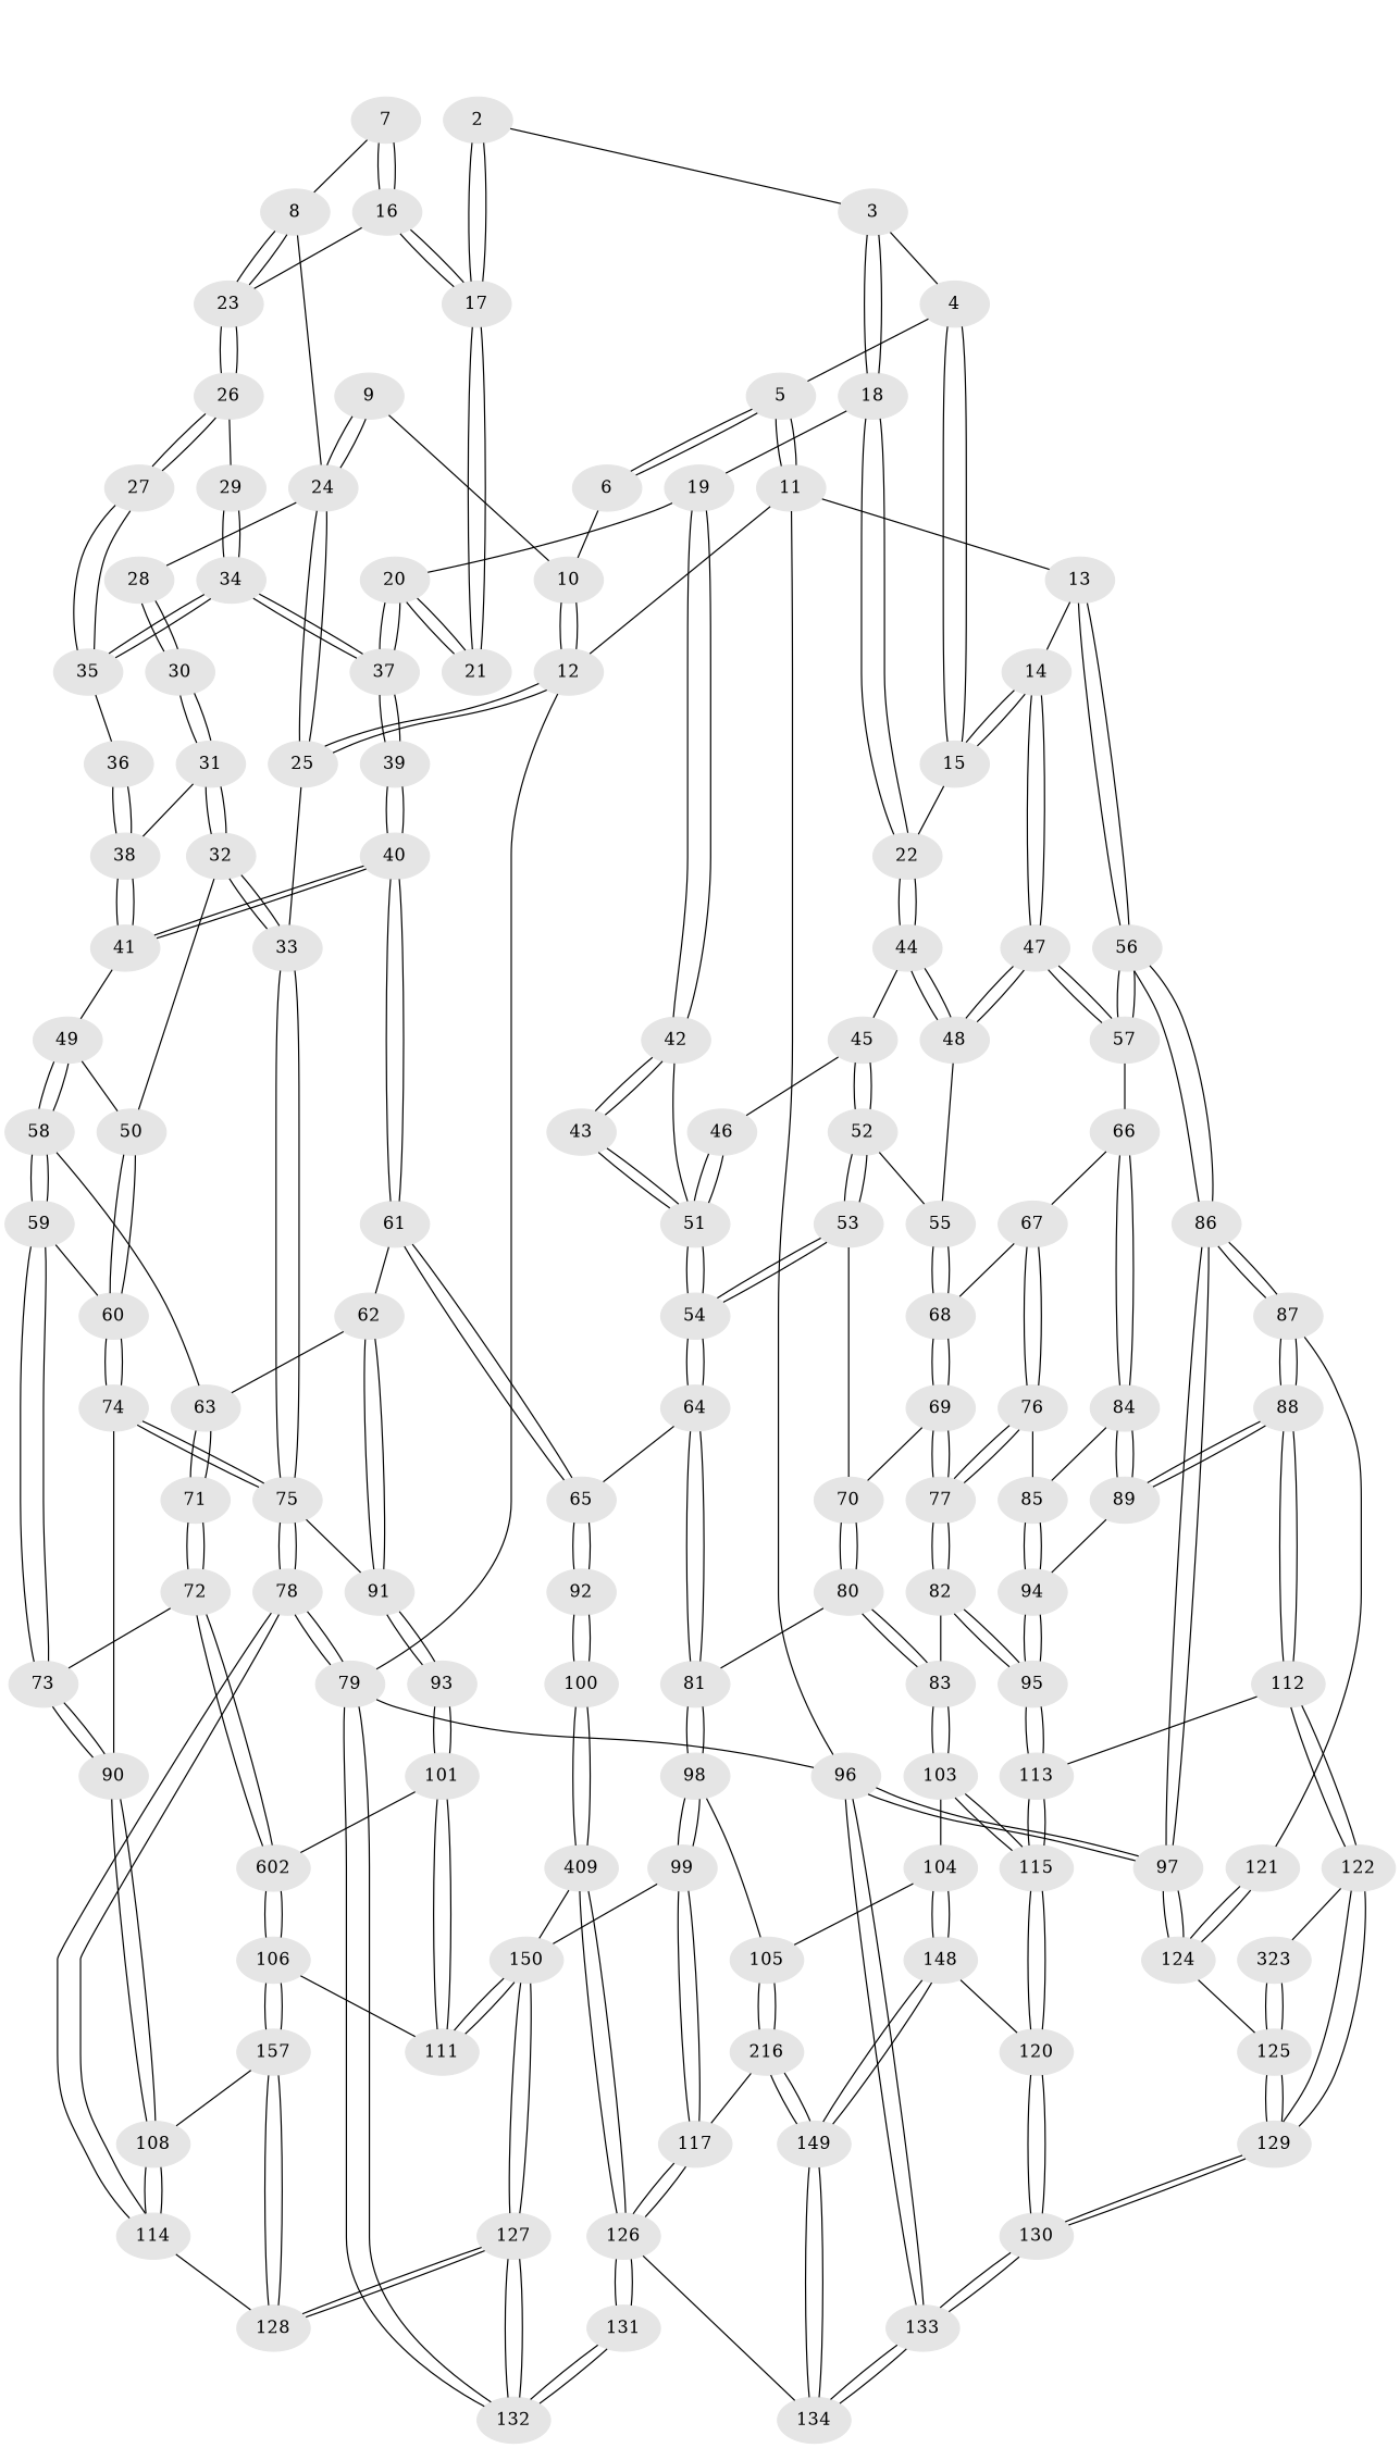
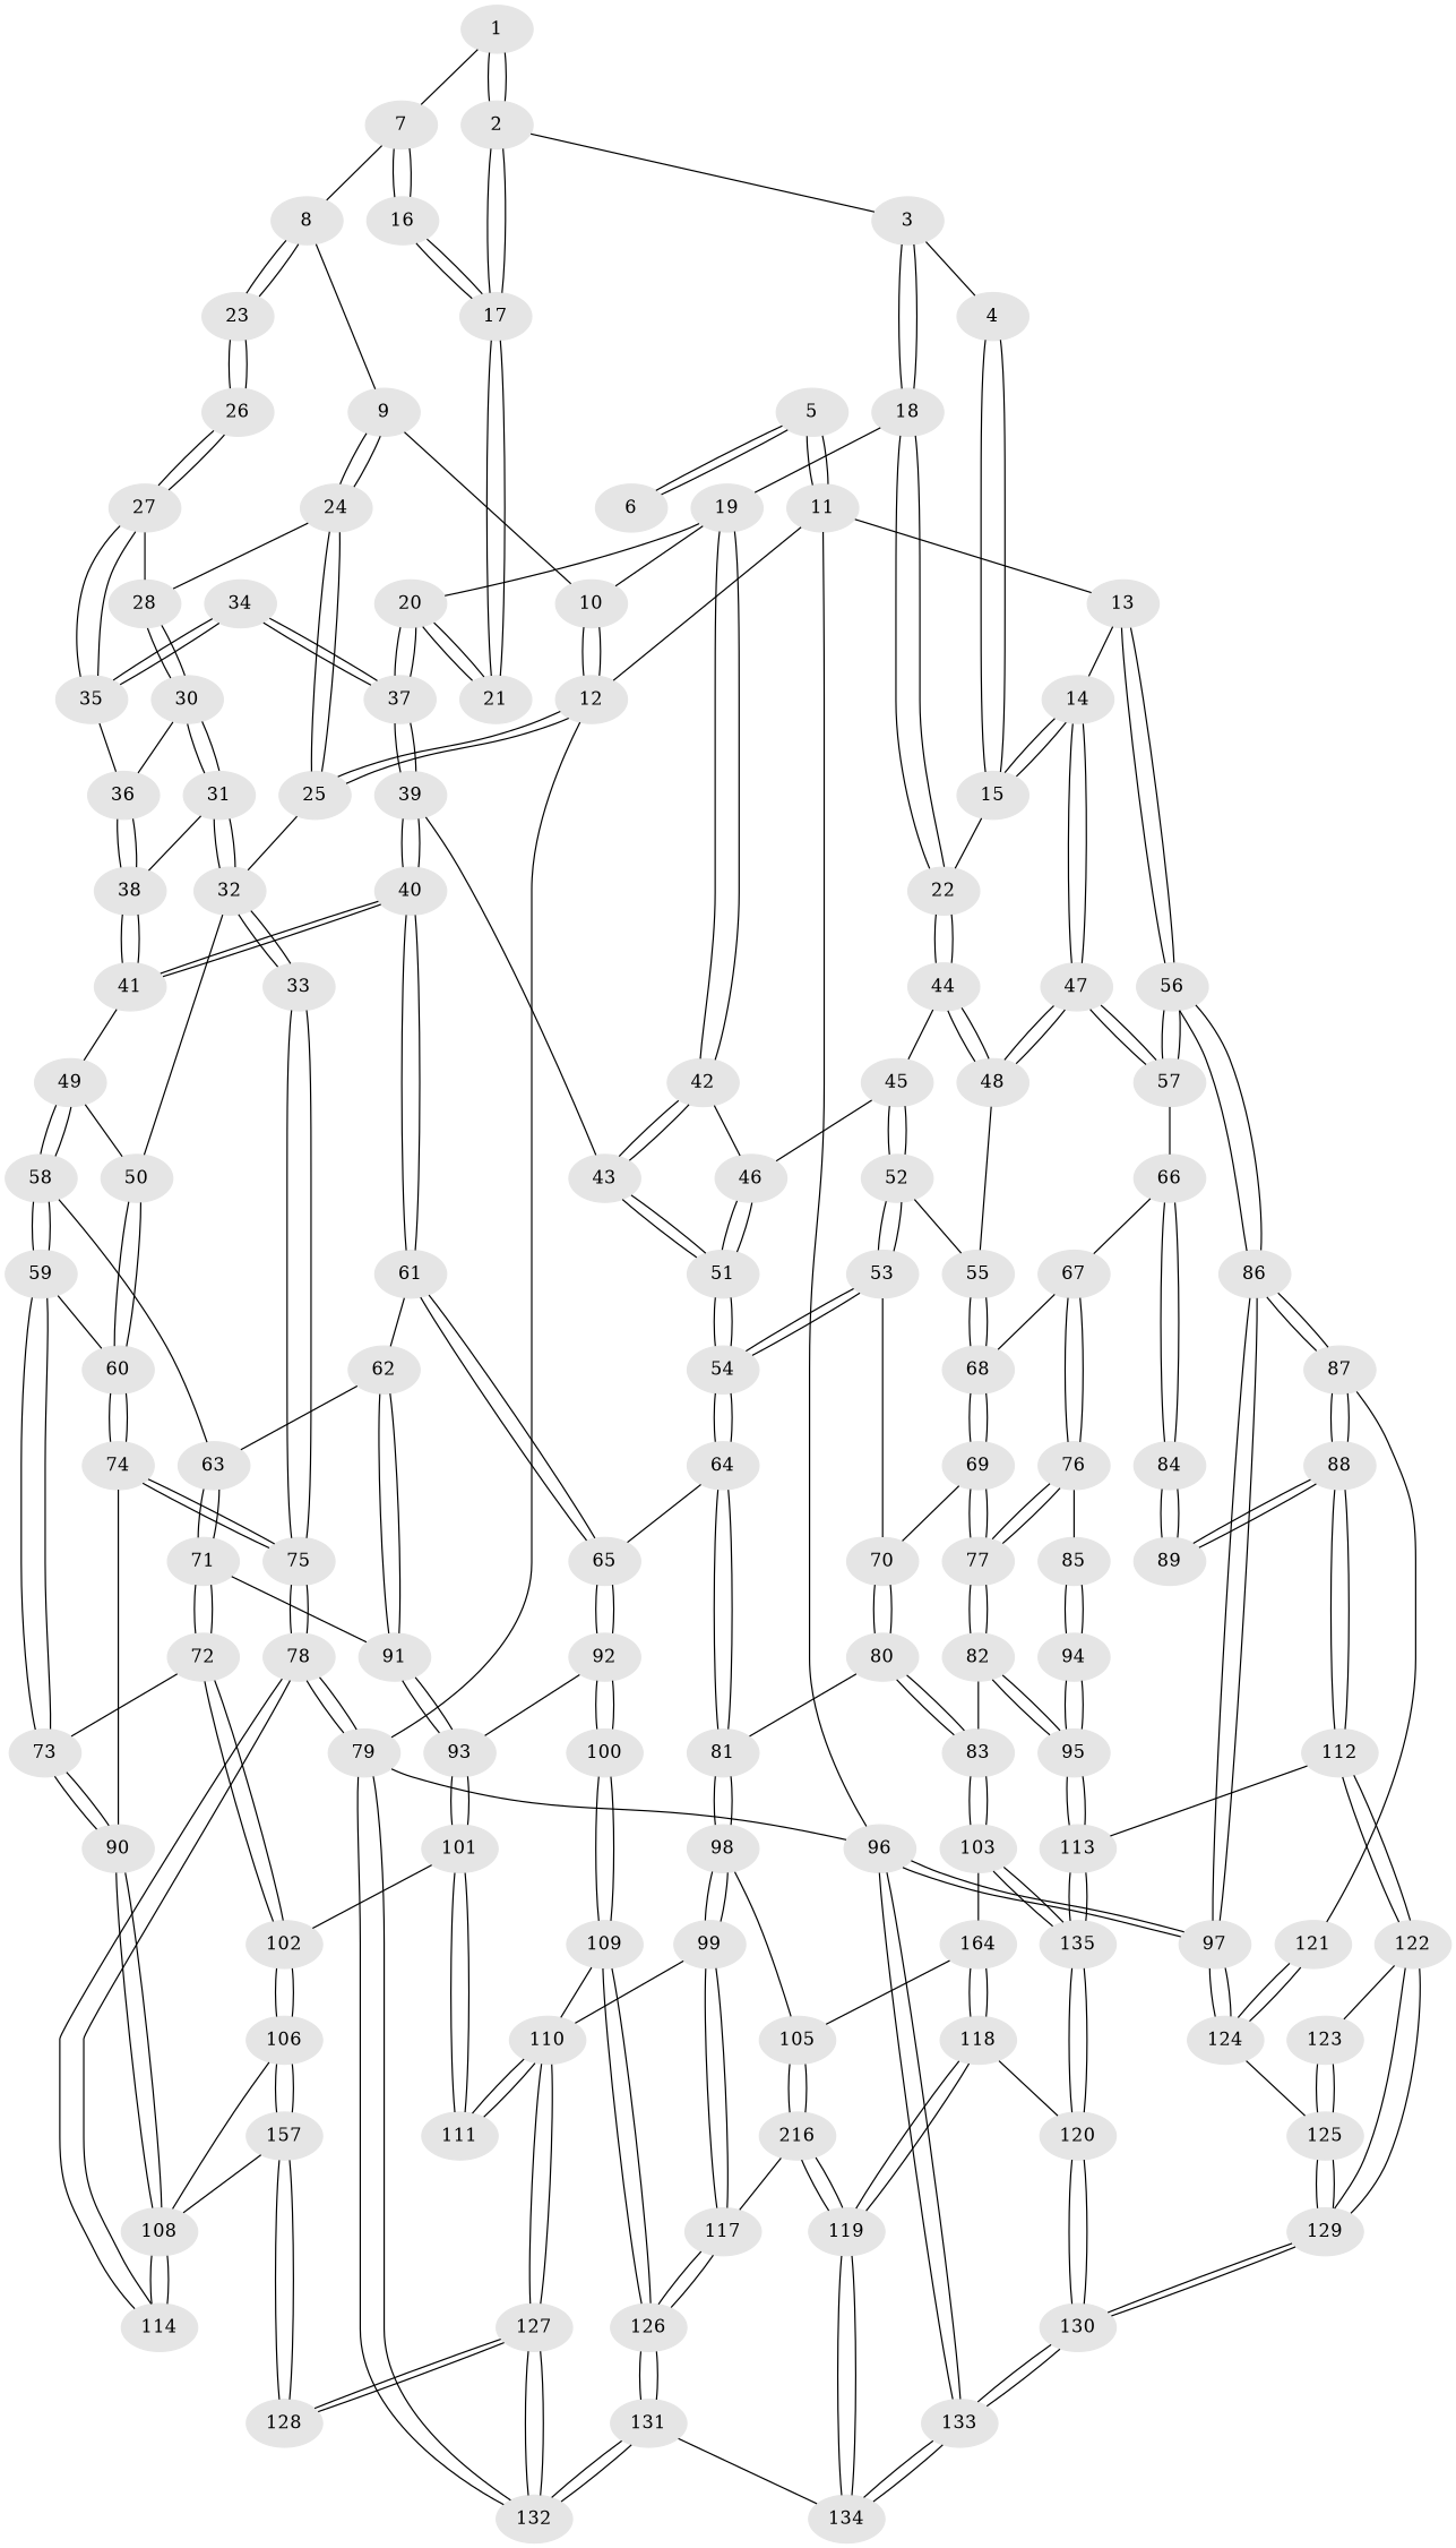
  graph {
    node [color=gray90 style=filled]
+   1
    2
    7
    3
    17
    8
    16
    4
    18
    21
    5
    15
    22
    19
    6
    11
    10
    12
    13
    96
    9
    23
    24
    26
    25
    28
    79
    14
    56
    97
    133
    33
    132
    47
    57
    86
    48
    44
    20
    42
    37
    43
    46
    39
-   29
    34
    45
    27
    30
    75
    35
    36
    31
    32
    38
    50
    41
    60
    78
    40
    49
    61
    51
    62
    65
    58
    54
    52
    55
    53
    66
    68
    59
    63
    74
    64
    70
    80
    81
    69
    87
    67
    84
    73
    71
    90
    91
    92
    93
    72
    98
    100
    76
    85
    89
    77
    82
    83
-   102 [label=602]
+   102
    106
    108
    114
    94
    95
    128
    103
    99
    105
    113
-   104
-   115
+   104 [label=164]
+   115 [label=135]
    88
    121
    124
    112
    122
    101
-   109 [label=409]
+   109
    111
    134
    125
    117
-   110 [label=150]
+   110
    n124 [label=216]
    126
    n126 [label=157]
-   118 [label=148]
+   118
    120
-   119 [label=149]
+   119
    127
    131
-   123 [label=323]
+   123
    129
    130
+   1 -- 2
+   1 -- 2
+   1 -- 7
    2 -- 3
    2 -- 17
    2 -- 17
    7 -- 8
    7 -- 16
    7 -- 16
    3 -- 4
    3 -- 18
    3 -- 18
    17 -- 21
    17 -- 21
-   8 -- 24
+   8 -- 9
    8 -- 23
    8 -- 23
    16 -- 17
    16 -- 17
-   16 -- 23
-   4 -- 5
    4 -- 15
    4 -- 15
    18 -- 22
    18 -- 22
    18 -- 19
    5 -- 6
    5 -- 6
    5 -- 11
    5 -- 11
    15 -- 22
    22 -- 44
    22 -- 44
    19 -- 20
    19 -- 42
    19 -- 42
-   6 -- 10
+   19 -- 10
    11 -- 12
    11 -- 13
    11 -- 96
    10 -- 12
    10 -- 12
    12 -- 25
    12 -- 25
    12 -- 79
    13 -- 14
    13 -- 56
    13 -- 56
    96 -- 97
    96 -- 97
    96 -- 133
    96 -- 133
    9 -- 10
    9 -- 24
    9 -- 24
    23 -- 26
    23 -- 26
    24 -- 25
    24 -- 25
    24 -- 28
-   26 -- 29
    26 -- 27
    26 -- 27
-   25 -- 33
+   25 -- 32
    28 -- 30
    28 -- 30
    79 -- 96
    79 -- 132
    79 -- 132
    14 -- 15
    14 -- 15
    14 -- 47
    14 -- 47
    56 -- 57
    56 -- 57
    56 -- 86
    56 -- 86
    97 -- 124
    97 -- 124
    133 -- 134
    133 -- 134
    33 -- 75
    33 -- 75
    47 -- 57
    47 -- 57
    47 -- 48
    47 -- 48
    57 -- 66
    86 -- 97
    86 -- 97
    86 -- 87
    86 -- 87
    48 -- 55
    44 -- 48
    44 -- 48
    44 -- 45
    20 -- 21
    20 -- 21
    20 -- 37
    20 -- 37
    42 -- 43
    42 -- 43
-   42 -- 51
+   42 -- 46
    37 -- 39
    37 -- 39
    43 -- 51
    43 -- 51
    46 -- 51
    46 -- 51
+   39 -- 43
    39 -- 40
    39 -- 40
-   29 -- 34
-   29 -- 34
    34 -- 37
    34 -- 37
    34 -- 35
    34 -- 35
    45 -- 46
    45 -- 52
    45 -- 52
+   27 -- 28
    27 -- 35
    27 -- 35
+   30 -- 36
    30 -- 31
    30 -- 31
    75 -- 78
    75 -- 78
    35 -- 36
    36 -- 38
    36 -- 38
    31 -- 32
    31 -- 32
    31 -- 38
    32 -- 33
    32 -- 33
    32 -- 50
    38 -- 41
    38 -- 41
    50 -- 60
    50 -- 60
    41 -- 49
    60 -- 74
    60 -- 74
    78 -- 79
    78 -- 79
    78 -- 114
    78 -- 114
    40 -- 41
    40 -- 41
    40 -- 61
    40 -- 61
    49 -- 50
    49 -- 58
    49 -- 58
    61 -- 62
    61 -- 65
    61 -- 65
    51 -- 54
    51 -- 54
    62 -- 63
    62 -- 91
    62 -- 91
    65 -- 92
    65 -- 92
    58 -- 59
    58 -- 59
    58 -- 63
    54 -- 64
    54 -- 64
    52 -- 55
    52 -- 53
    52 -- 53
    55 -- 68
    55 -- 68
    53 -- 54
    53 -- 54
    53 -- 70
    66 -- 67
    66 -- 84
    66 -- 84
    68 -- 69
    68 -- 69
    59 -- 60
    59 -- 73
    59 -- 73
    63 -- 71
    63 -- 71
    74 -- 75
    74 -- 75
    74 -- 90
    64 -- 65
    64 -- 81
    64 -- 81
    70 -- 80
    70 -- 80
    80 -- 81
    80 -- 83
    80 -- 83
    81 -- 98
    81 -- 98
    69 -- 70
    69 -- 77
    69 -- 77
    87 -- 88
    87 -- 88
    87 -- 121
    67 -- 68
    67 -- 76
    67 -- 76
-   84 -- 85
    84 -- 89
    84 -- 89
    73 -- 90
    73 -- 90
-   75 -- 91
+   71 -- 91
    71 -- 72
    71 -- 72
    90 -- 108
    90 -- 108
    91 -- 93
    91 -- 93
+   92 -- 93
    92 -- 100
    92 -- 100
    93 -- 101
    93 -- 101
    72 -- 73
    72 -- 102
    72 -- 102
    98 -- 99
    98 -- 99
    98 -- 105
    100 -- 109
    100 -- 109
    76 -- 85
    76 -- 77
    76 -- 77
    85 -- 94
    85 -- 94
-   89 -- 94
    77 -- 82
    77 -- 82
    82 -- 83
    82 -- 95
    82 -- 95
    83 -- 103
    83 -- 103
    102 -- 106
    102 -- 106
-   106 -- 111
+   106 -- 108
    106 -- n126
    106 -- n126
    108 -- 114
    108 -- 114
-   114 -- 128
    94 -- 95
    94 -- 95
    95 -- 113
    95 -- 113
    103 -- 104
    103 -- 115
    103 -- 115
    99 -- 117
    99 -- 117
    99 -- 110
    105 -- n124
    105 -- n124
    113 -- 115
    113 -- 115
    104 -- 105
    104 -- 118
    104 -- 118
    115 -- 120
    115 -- 120
    88 -- 89
    88 -- 89
    88 -- 112
    88 -- 112
    121 -- 124
    121 -- 124
    124 -- 125
    112 -- 113
    112 -- 122
    112 -- 122
    122 -- 123
    122 -- 129
    122 -- 129
    101 -- 102
    101 -- 111
    101 -- 111
    109 -- 110
    109 -- 126
    109 -- 126
    125 -- 129
    125 -- 129
    117 -- 126
    117 -- 126
    110 -- 111
    110 -- 111
    110 -- 127
    110 -- 127
    n124 -- 117
    n124 -- 119
    n124 -- 119
    126 -- 131
    126 -- 131
    n126 -- 108
    n126 -- 128
    n126 -- 128
    118 -- 120
    118 -- 119
    118 -- 119
    120 -- 130
    120 -- 130
    119 -- 134
    119 -- 134
    127 -- 132
    127 -- 132
    127 -- 128
    127 -- 128
    131 -- 132
    131 -- 132
-   126 -- 134
+   131 -- 134
    123 -- 125
    123 -- 125
    129 -- 130
    129 -- 130
    130 -- 133
    130 -- 133
  }
